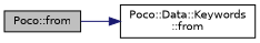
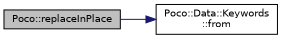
  digraph {
    rankdir=LR
    node [color=black fontname=Helvetica fontsize=10 shape=record style=filled]
-   n1 [fillcolor=grey75 fontcolor=black height=0.2 label="Poco::from" width=0.4]
+   n1 [fillcolor=grey75 fontcolor=black height=0.2 label="Poco::replaceInPlace" width=0.4]
    n2 [fillcolor=white height=0.2 label="Poco::Data::Keywords\l::from" width=0.4]
    n1 -> n2 [color=midnightblue fontname=Helvetica fontsize=10 labelfontname=Helvetica labelfontsize=10 style=solid]
  }
